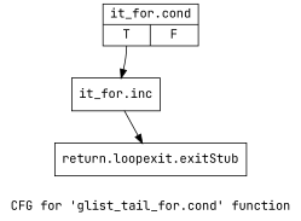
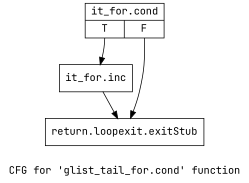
  digraph {
    fontname="JetBrains Mono"
    label="CFG for 'glist_tail_for.cond' function"
    node [fontname="JetBrains Mono" shape=record]
    edge [fontname="JetBrains Mono"]
    n1 [label="{it_for.cond|{<s0>T|<s1>F}}"]
    n2 [label="{return.loopexit.exitStub}"]
    n3 [label="{it_for.inc}"]
+   n1 -> n2 [tailport=s1]
    n1 -> n3 [tailport=s0]
    n3 -> n2
  }
